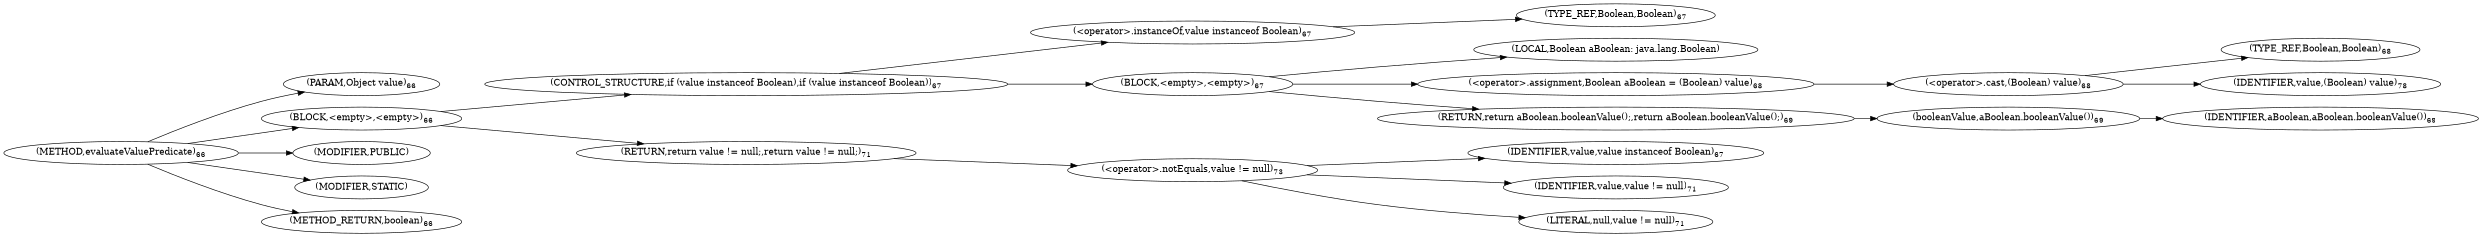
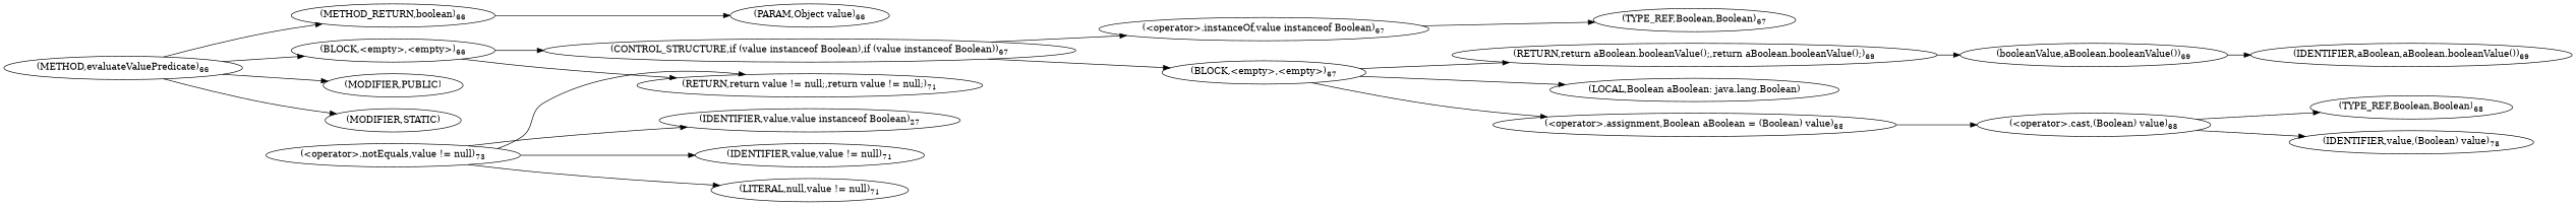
  digraph {
    rankdir=LR
    n1 [label=<(METHOD,evaluateValuePredicate)<SUB>66</SUB>>]
    n2 [label=<(PARAM,Object value)<SUB>66</SUB>>]
    n3 [label=<(BLOCK,&lt;empty&gt;,&lt;empty&gt;)<SUB>66</SUB>>]
    n4 [label=<(MODIFIER,PUBLIC)>]
    n5 [label=<(MODIFIER,STATIC)>]
    n6 [label=<(METHOD_RETURN,boolean)<SUB>66</SUB>>]
    n7 [label=<(CONTROL_STRUCTURE,if (value instanceof Boolean),if (value instanceof Boolean))<SUB>67</SUB>>]
    n8 [label=<(RETURN,return value != null;,return value != null;)<SUB>71</SUB>>]
    n9 [label=<(&lt;operator&gt;.instanceOf,value instanceof Boolean)<SUB>67</SUB>>]
    n10 [label=<(BLOCK,&lt;empty&gt;,&lt;empty&gt;)<SUB>67</SUB>>]
    n11 [label=<(&lt;operator&gt;.notEquals,value != null)<SUB>73</SUB>>]
    n12 [label=<(TYPE_REF,Boolean,Boolean)<SUB>67</SUB>>]
    n13 [label=<(LOCAL,Boolean aBoolean: java.lang.Boolean)>]
    n14 [label=<(&lt;operator&gt;.assignment,Boolean aBoolean = (Boolean) value)<SUB>68</SUB>>]
    n15 [label=<(RETURN,return aBoolean.booleanValue();,return aBoolean.booleanValue();)<SUB>69</SUB>>]
-   n16 [label=<(IDENTIFIER,value,value instanceof Boolean)<SUB>67</SUB>>]
+   n16 [label=<(IDENTIFIER,value,value instanceof Boolean)<SUB>27</SUB>>]
    n17 [label=<(&lt;operator&gt;.cast,(Boolean) value)<SUB>68</SUB>>]
    n18 [label=<(booleanValue,aBoolean.booleanValue())<SUB>69</SUB>>]
    n19 [label=<(TYPE_REF,Boolean,Boolean)<SUB>68</SUB>>]
    n20 [label=<(IDENTIFIER,value,(Boolean) value)<SUB>78</SUB>>]
    n21 [label=<(IDENTIFIER,aBoolean,aBoolean.booleanValue())<SUB>69</SUB>>]
    n22 [label=<(IDENTIFIER,value,value != null)<SUB>71</SUB>>]
    n23 [label=<(LITERAL,null,value != null)<SUB>71</SUB>>]
-   n1 -> n2
+   n6 -> n2
    n1 -> n3
    n1 -> n4
    n1 -> n5
    n1 -> n6
    n3 -> n7
    n3 -> n8
    n7 -> n9
    n7 -> n10
-   n8 -> n11
+   n11 -> n8
    n9 -> n12
    n10 -> n13
    n10 -> n14
    n10 -> n15
    n11 -> n16
    n11 -> n22
    n11 -> n23
    n14 -> n17
    n15 -> n18
    n17 -> n19
    n17 -> n20
    n18 -> n21
  }
